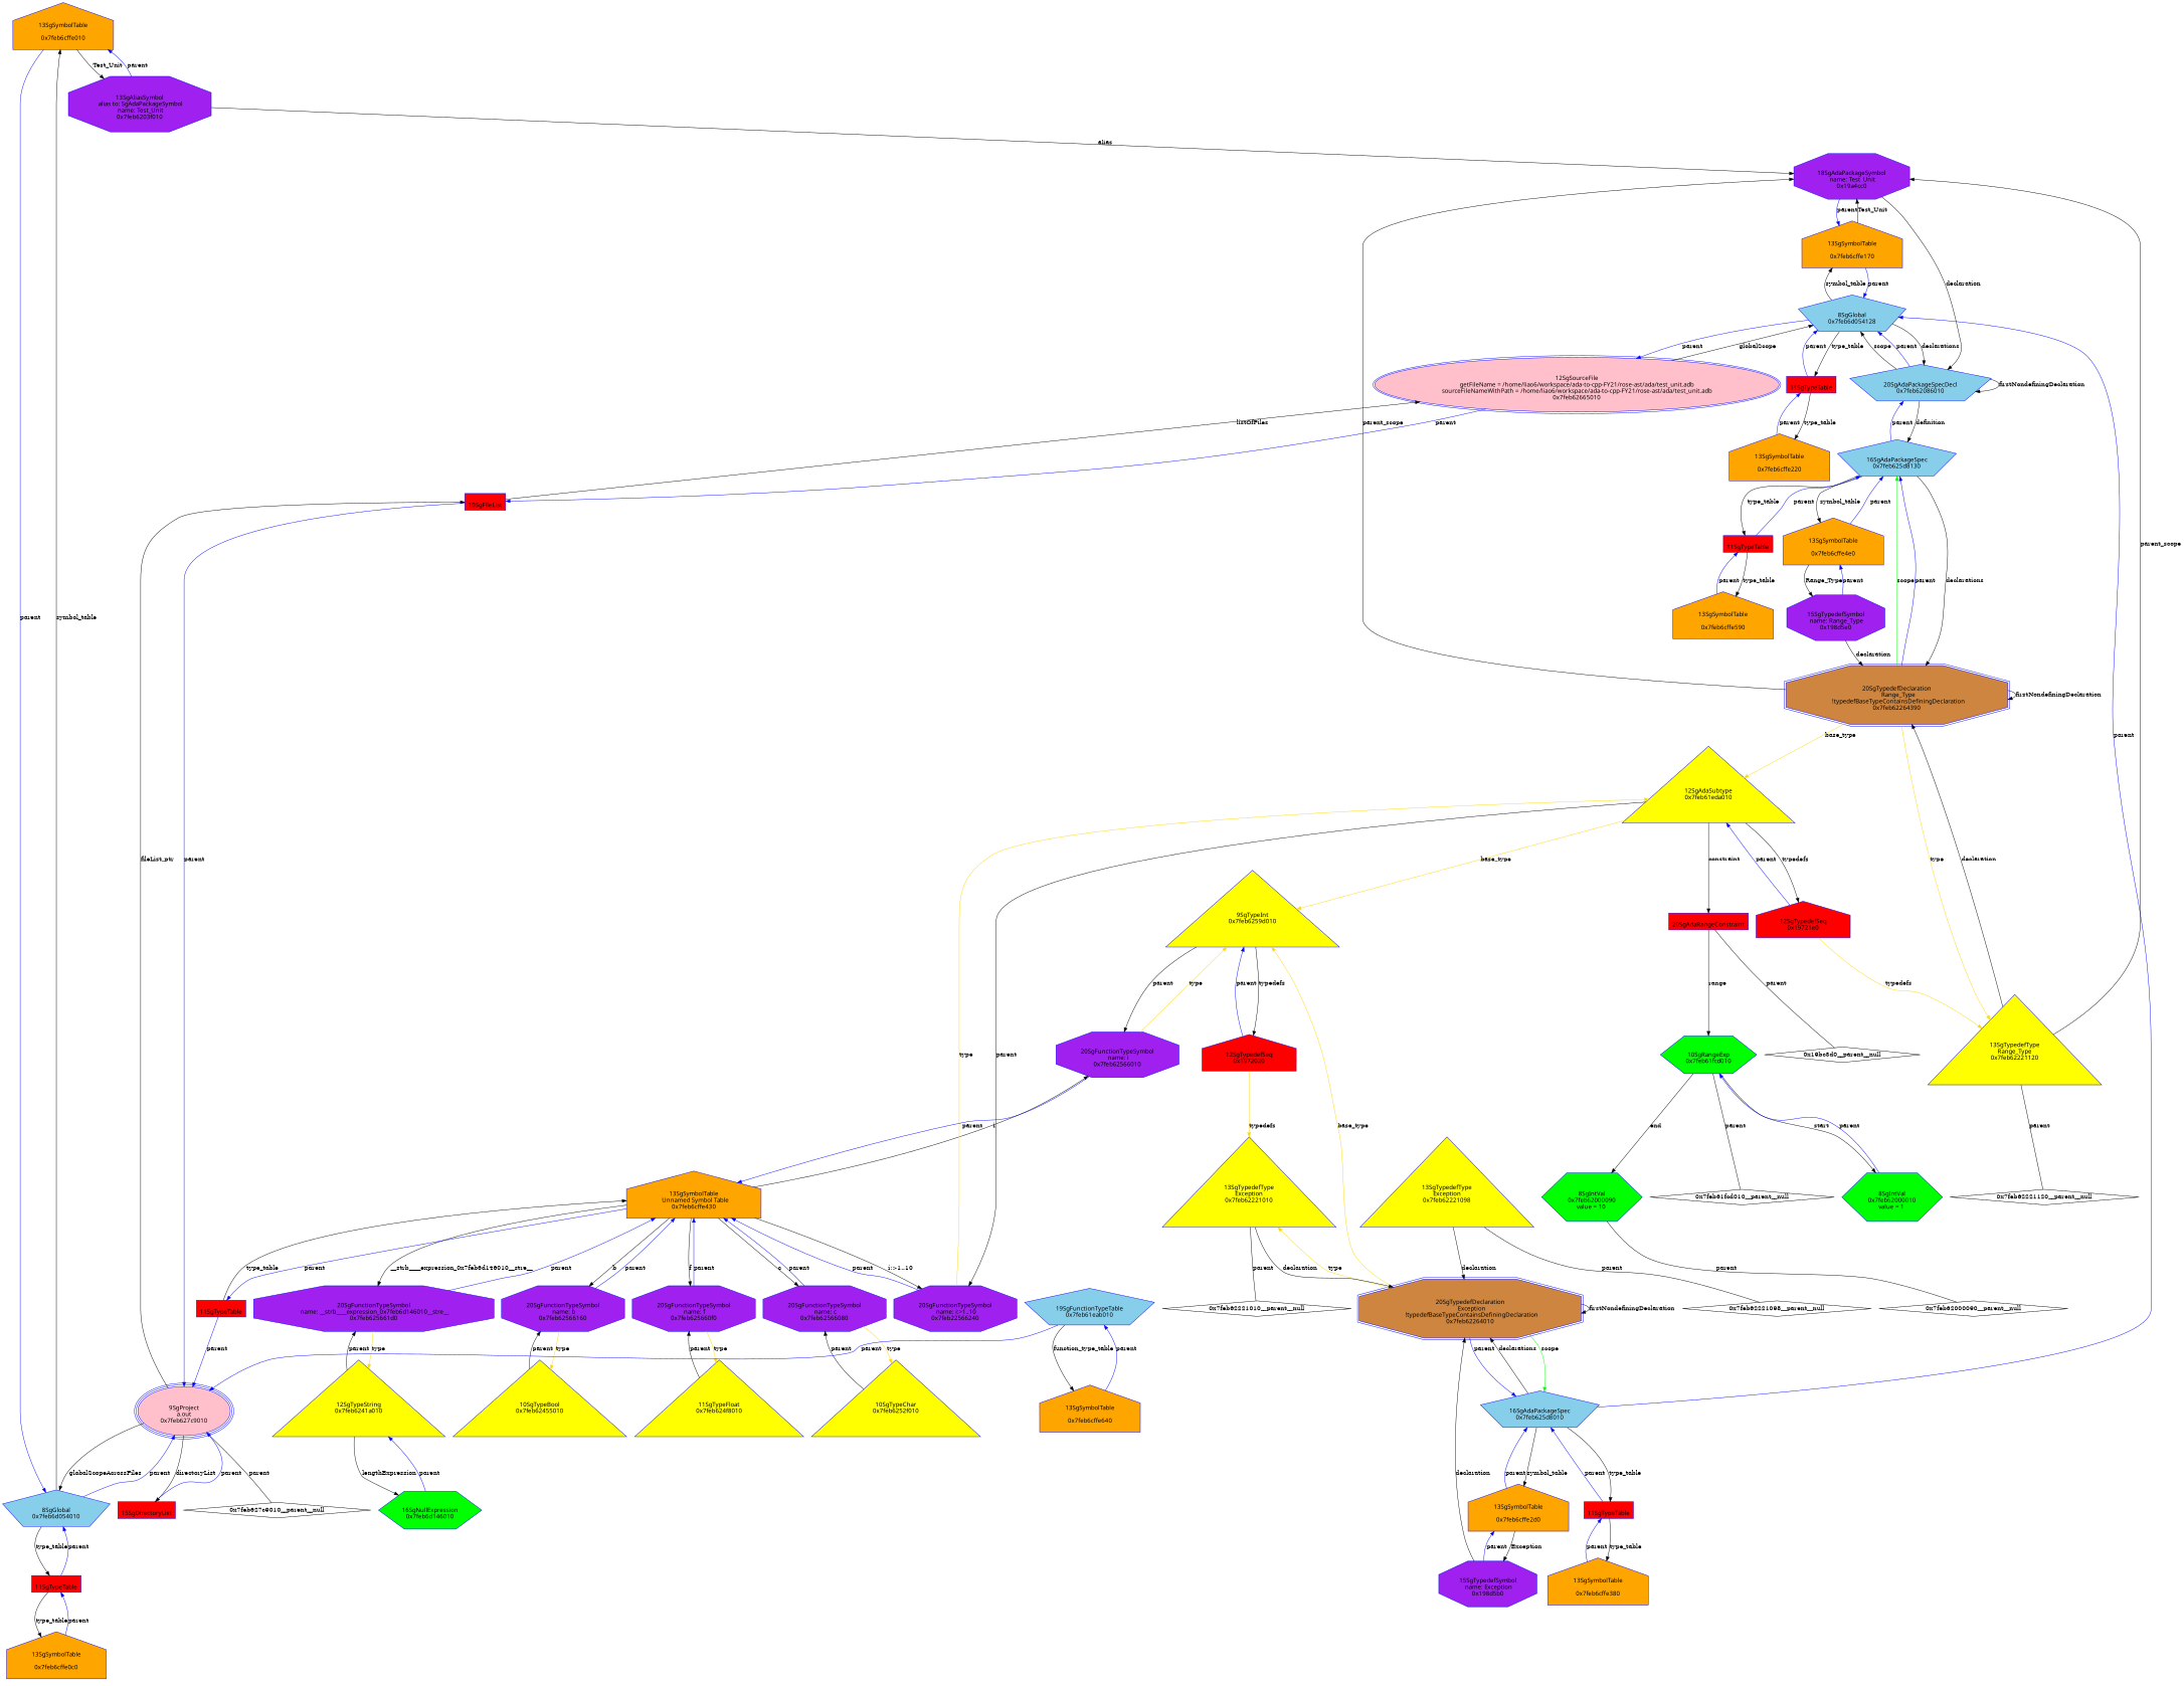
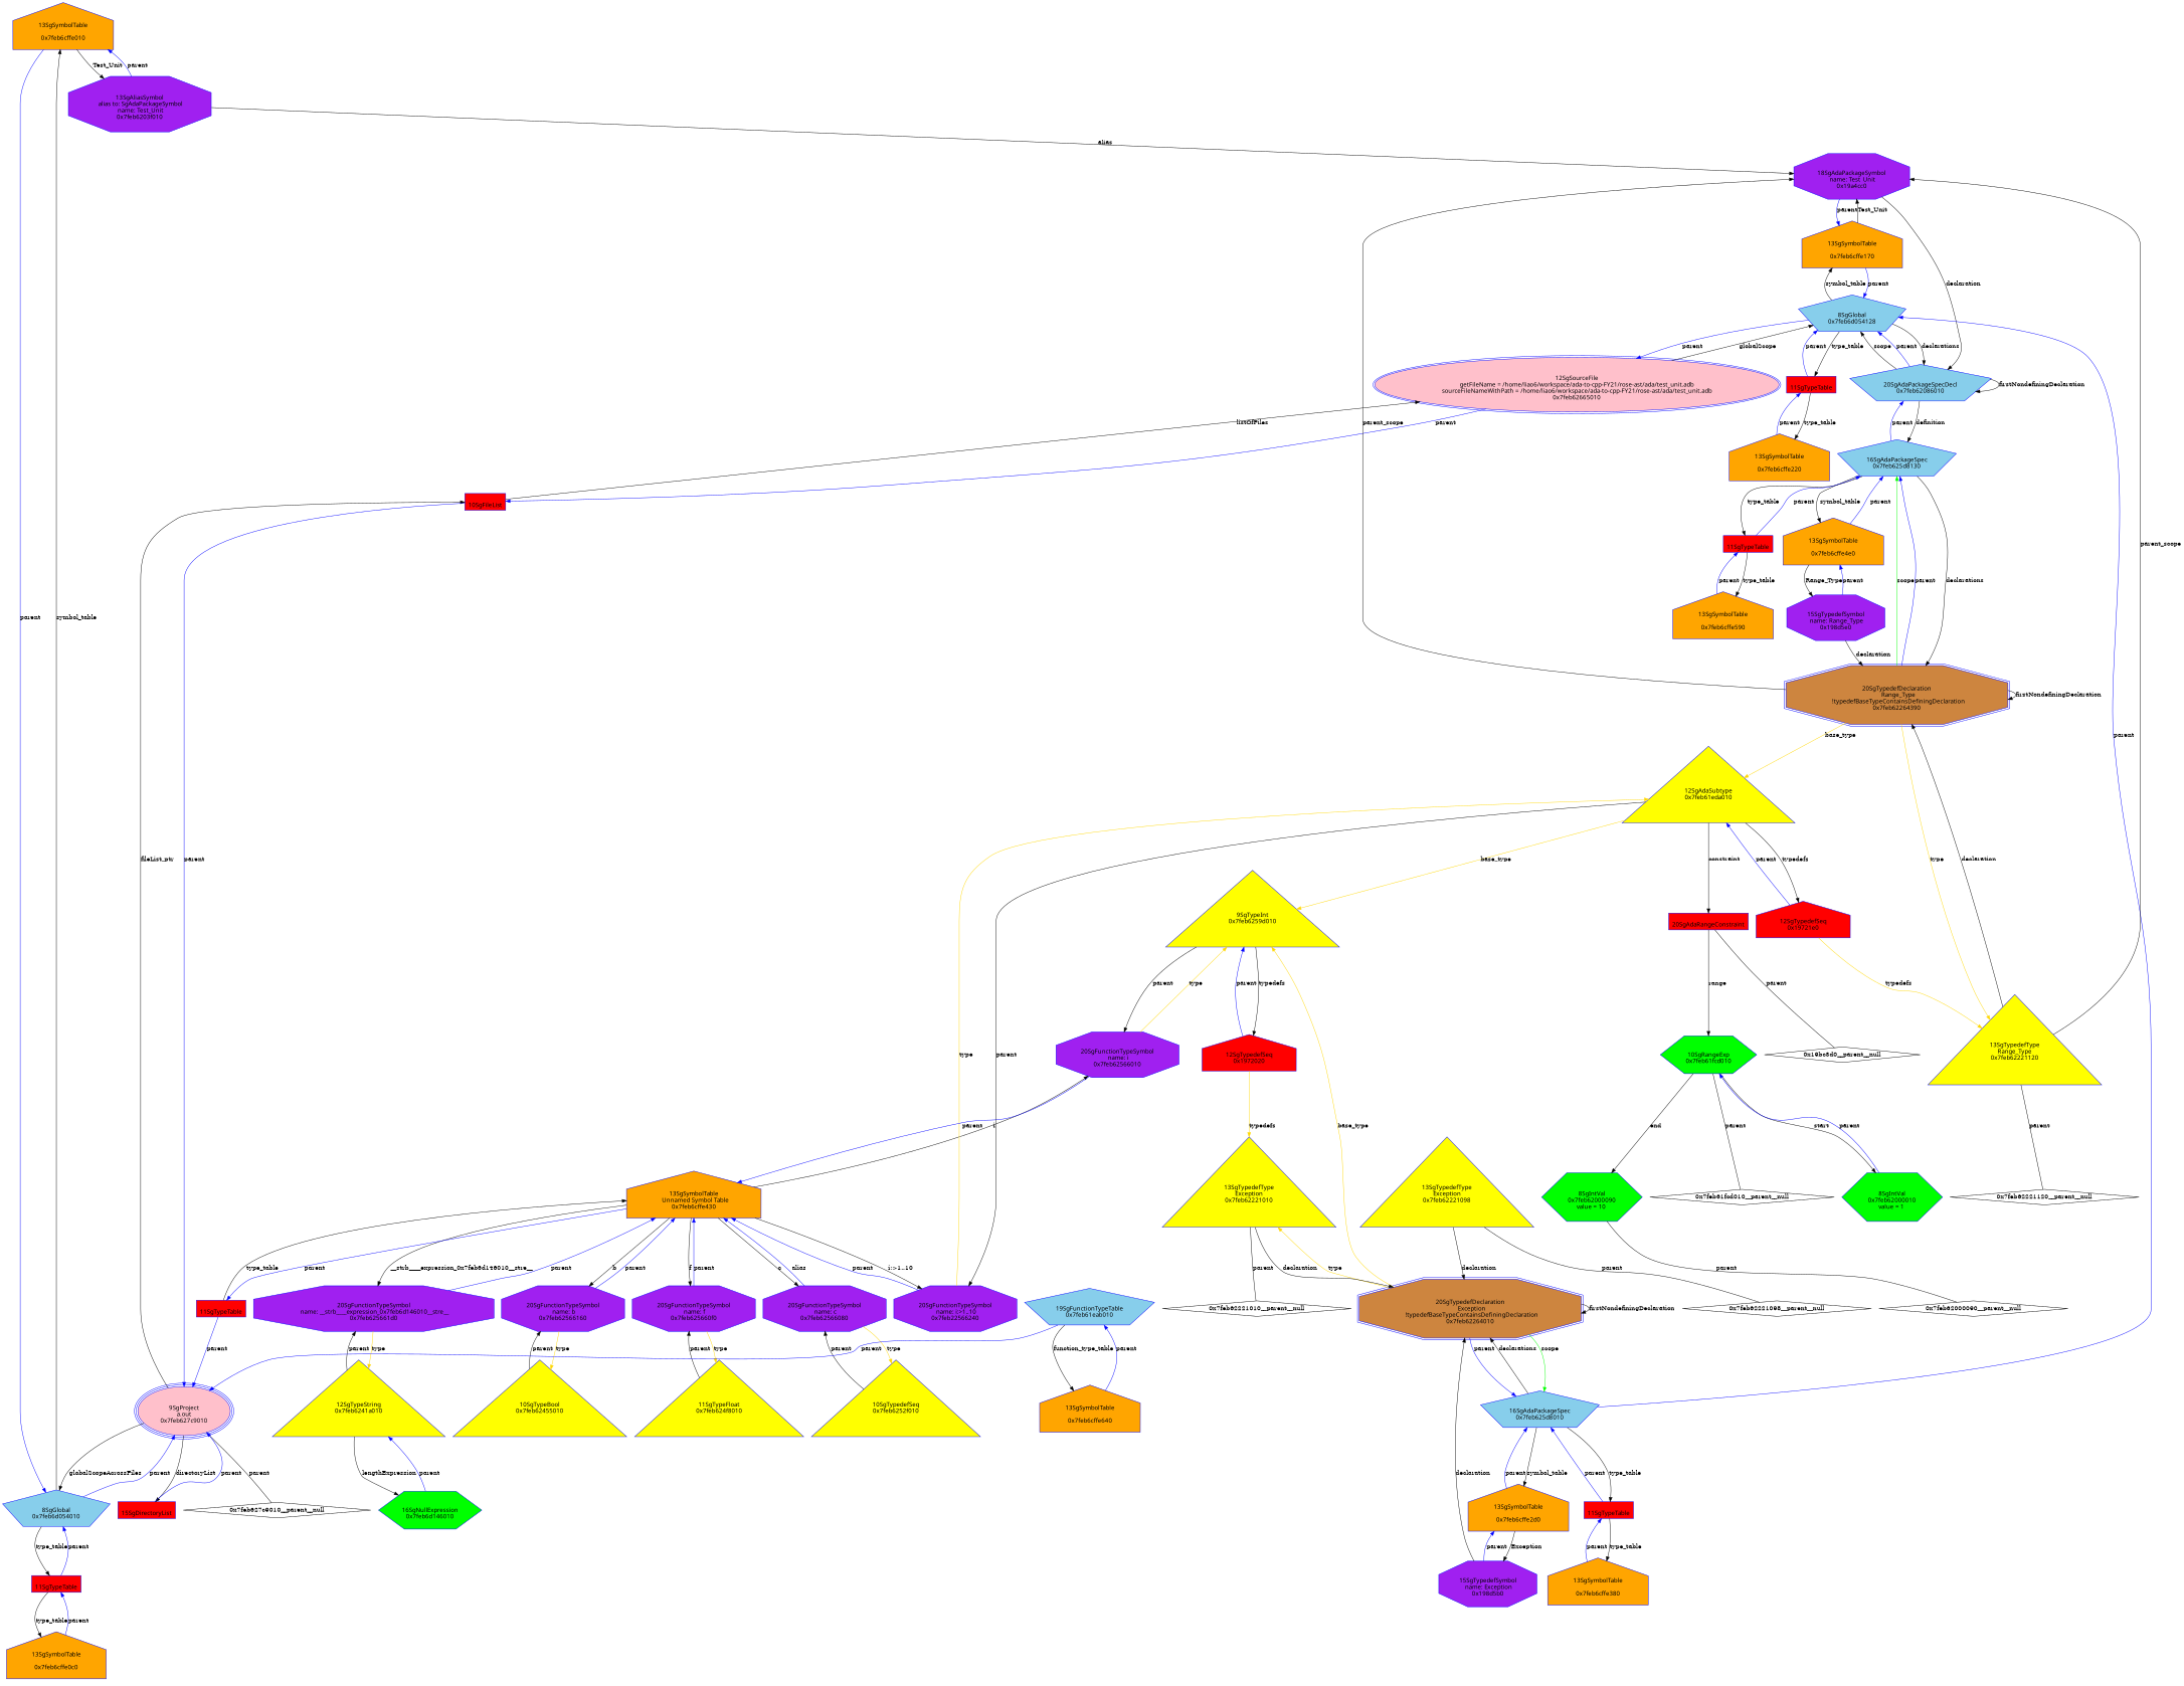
  digraph {
    node [color=blue fillcolor=orange fontcolor=black fontname="7x13bold" peripheries=1 regular=0 shape=polygon sides=5 style=filled]
    edge [dir=forward]
    n1 [label="\n13SgSymbolTable\n  \n  0x7feb6cffe010  " shape=house]
    n2 [fillcolor=purple label="\n13SgAliasSymbol\n alias to: SgAdaPackageSymbol\n name: Test_Unit\n  0x7feb6203f010  " sides=8]
    n3 [fillcolor=skyblue label="\n8SgGlobal\n  0x7feb6d054010  "]
    n4 [fillcolor=purple label="\n18SgAdaPackageSymbol\n name: Test_Unit\n  0x19a4cc0  " sides=8]
    n5 [fillcolor=red label="\n11SgTypeTable" sides=4]
    n6 [fillcolor=pink label="\n9SgProject\n  a.out  \n  0x7feb627c9010  " peripheries=3 shape=ellipse]
    n7 [label="\n13SgSymbolTable\n  \n  0x7feb6cffe170  " shape=house]
    n8 [fillcolor=skyblue label="\n20SgAdaPackageSpecDecl\n  0x7feb62086010  "]
    n9 [label="\n13SgSymbolTable\n  \n  0x7feb6cffe0c0  " shape=house]
    n10 [fillcolor=red label="\n10SgFileList" sides=4]
    n11 [fillcolor=red label="\n15SgDirectoryList" sides=4]
    "0x7feb627c9010__parent__null" [shape=diamond color="" fillcolor="" fontcolor="" fontname="" peripheries="" regular="" sides="" style=""]
    n13 [fillcolor=skyblue label="\n8SgGlobal\n  0x7feb6d054128  "]
    n14 [fillcolor=red label="\n11SgTypeTable" sides=4]
    n15 [fillcolor=pink label="\n12SgSourceFile\n  getFileName = /home/liao6/workspace/ada-to-cpp-FY21/rose-ast/ada/test_unit.adb  \n  sourceFileNameWithPath = /home/liao6/workspace/ada-to-cpp-FY21/rose-ast/ada/test_unit.adb  \n  0x7feb62665010  " peripheries=2 shape=ellipse]
    n16 [fillcolor=skyblue label="\n16SgAdaPackageSpec\n  0x7feb625d8130  "]
    n17 [label="\n13SgSymbolTable\n  \n  0x7feb6cffe220  " shape=house]
    n18 [label="\n13SgSymbolTable\n  \n  0x7feb6cffe2d0  " shape=house]
    n19 [fillcolor=purple label="\n15SgTypedefSymbol\n name: Exception\n  0x198d5b0  " sides=8]
    n20 [fillcolor=skyblue label="\n16SgAdaPackageSpec\n  0x7feb625d8010  "]
    n21 [fillcolor=peru label="\n20SgTypedefDeclaration\n  Exception\n  !typedefBaseTypeContainsDefiningDeclaration\n  0x7feb62264010  " peripheries=2 sides=8]
    n22 [fillcolor=red label="\n11SgTypeTable" sides=4]
    n23 [fillcolor=yellow label="\n9SgTypeInt\n  0x7feb6259d010  \n   \n   " sides=3]
    n24 [fillcolor=yellow label="\n13SgTypedefType\nException\n  0x7feb62221010  \n   \n   " sides=3]
    n25 [label="\n13SgSymbolTable\n  \n  0x7feb6cffe380  " shape=house]
    n26 [label="\n13SgSymbolTable\n  Unnamed Symbol Table\n  0x7feb6cffe430  " shape=house]
    n27 [fillcolor=purple label="\n20SgFunctionTypeSymbol\n name: i:>1..10\n  0x7feb22566240  " sides=8]
    n28 [fillcolor=purple label="\n20SgFunctionTypeSymbol\n name: __strb____expression_0x7feb6d146010__stre__\n  0x7feb625661d0  " sides=8]
    n29 [fillcolor=purple label="\n20SgFunctionTypeSymbol\n name: b\n  0x7feb62566160  " sides=8]
    n30 [fillcolor=purple label="\n20SgFunctionTypeSymbol\n name: f\n  0x7feb625660f0  " sides=8]
    n31 [fillcolor=purple label="\n20SgFunctionTypeSymbol\n name: c\n  0x7feb62566080  " sides=8]
    n32 [fillcolor=purple label="\n20SgFunctionTypeSymbol\n name: i\n  0x7feb62566010  " sides=8]
    n33 [fillcolor=red label="\n11SgTypeTable" sides=4]
    n34 [fillcolor=yellow label="\n12SgAdaSubtype\n  0x7feb61eda010  \n   \n   " sides=3]
    n35 [fillcolor=yellow label="\n12SgTypeString\n  0x7feb6241a010  \n   \n   " sides=3]
    n36 [fillcolor=yellow label="\n10SgTypeBool\n  0x7feb62455010  \n   \n   " sides=3]
    n37 [fillcolor=yellow label="\n11SgTypeFloat\n  0x7feb624f8010  \n   \n   " sides=3]
-   n38 [fillcolor=yellow label="\n10SgTypeChar\n  0x7feb6252f010  \n   \n   " sides=3]
+   n38 [fillcolor=yellow label="\n10SgTypedefSeq\n  0x7feb6252f010  \n   \n   " sides=3]
    n39 [fillcolor=red label="\n20SgAdaRangeConstraint" sides=4]
    n40 [fillcolor=red label="\n12SgTypedefSeq\n  0x19721e0  " shape=house]
    n41 [fillcolor=green label="\n16SgNullExpression\n  0x7feb6d146010  " sides=6]
    n42 [fillcolor=red label="\n12SgTypedefSeq\n  0x1972020  " shape=house]
    n43 [label="\n13SgSymbolTable\n  \n  0x7feb6cffe4e0  " shape=house]
    n44 [fillcolor=purple label="\n15SgTypedefSymbol\n name: Range_Type\n  0x198d5e0  " sides=8]
    n45 [fillcolor=peru label="\n20SgTypedefDeclaration\n  Range_Type\n  !typedefBaseTypeContainsDefiningDeclaration\n  0x7feb62264390  " peripheries=2 sides=8]
    n46 [fillcolor=red label="\n11SgTypeTable" sides=4]
    n47 [fillcolor=yellow label="\n13SgTypedefType\nRange_Type\n  0x7feb62221120  \n   \n   " sides=3]
    n48 [label="\n13SgSymbolTable\n  \n  0x7feb6cffe590  " shape=house]
    n49 [label="\n13SgSymbolTable\n  \n  0x7feb6cffe640  " shape=house]
    n50 [fillcolor=skyblue label="\n19SgFunctionTypeTable\n  0x7feb61eab010  "]
    n51 [fillcolor=green label="\n10SgRangeExp\n  0x7feb61fcd010  " sides=6]
    "0x19bc3d0__parent__null" [shape=diamond color="" fillcolor="" fontcolor="" fontname="" peripheries="" regular="" sides="" style=""]
    n53 [fillcolor=green label="\n8SgIntVal\n  0x7feb62000010  \n value = 1  " sides=6]
    n54 [fillcolor=green label="\n8SgIntVal\n  0x7feb62000090  \n value = 10  " sides=6]
    "0x7feb61fcd010__parent__null" [shape=diamond color="" fillcolor="" fontcolor="" fontname="" peripheries="" regular="" sides="" style=""]
    "0x7feb62000090__parent__null" [shape=diamond color="" fillcolor="" fontcolor="" fontname="" peripheries="" regular="" sides="" style=""]
    "0x7feb62221010__parent__null" [shape=diamond color="" fillcolor="" fontcolor="" fontname="" peripheries="" regular="" sides="" style=""]
    "0x7feb62221120__parent__null" [shape=diamond color="" fillcolor="" fontcolor="" fontname="" peripheries="" regular="" sides="" style=""]
    n59 [fillcolor=yellow label="\n13SgTypedefType\nException\n  0x7feb62221098  \n   \n   " sides=3]
    "0x7feb62221098__parent__null" [shape=diamond color="" fillcolor="" fontcolor="" fontname="" peripheries="" regular="" sides="" style=""]
    n1 -> n2 [label=Test_Unit]
    n1 -> n3 [color=blue label=parent]
    n2 -> n1 [color=blue label=parent]
    n2 -> n4 [label=alias]
    n3 -> n1 [label=symbol_table]
    n3 -> n5 [label=type_table]
    n3 -> n6 [color=blue label=parent]
    n4 -> n7 [color=blue label=parent]
    n4 -> n8 [label=declaration]
    n5 -> n3 [color=blue label=parent]
    n5 -> n9 [label=type_table]
    n6 -> n3 [label=globalScopeAcrossFiles]
    n6 -> n10 [label=fileList_ptr]
    n6 -> n11 [label=directoryList]
    n6 -> "0x7feb627c9010__parent__null" [dir=none label=parent]
    n7 -> n4 [label=Test_Unit]
    n7 -> n13 [color=blue label=parent]
    n8 -> n8 [label=firstNondefiningDeclaration]
    n8 -> n13 [label=scope]
    n8 -> n13 [color=blue label=parent]
    n8 -> n16 [label=definition]
    n9 -> n5 [color=blue label=parent]
    n10 -> n6 [color=blue label=parent]
    n10 -> n15 [label=listOfFiles]
    n11 -> n6 [color=blue label=parent]
    n13 -> n7 [label=symbol_table]
    n13 -> n8 [label=declarations]
    n13 -> n14 [label=type_table]
    n13 -> n15 [color=blue label=parent]
    n14 -> n13 [color=blue label=parent]
    n14 -> n17 [label=type_table]
    n15 -> n10 [color=blue label=parent]
    n15 -> n13 [label=globalScope]
    n16 -> n8 [color=blue label=parent]
    n16 -> n43 [label=symbol_table]
    n16 -> n45 [label=declarations]
    n16 -> n46 [label=type_table]
    n17 -> n14 [color=blue label=parent]
    n18 -> n19 [label=Exception]
    n18 -> n20 [color=blue label=parent]
    n19 -> n18 [color=blue label=parent]
    n19 -> n21 [label=declaration]
    n20 -> n13 [color=blue label=parent]
    n20 -> n18 [label=symbol_table]
    n20 -> n21 [label=declarations]
    n20 -> n22 [label=type_table]
    n21 -> n20 [color=green label=scope]
    n21 -> n20 [color=blue label=parent]
    n21 -> n21 [label=firstNondefiningDeclaration]
    n21 -> n23 [color=gold1 label=base_type]
    n21 -> n24 [color=gold1 label=type]
    n22 -> n20 [color=blue label=parent]
    n22 -> n25 [label=type_table]
    n23 -> n32 [label=parent]
    n23 -> n42 [label=typedefs]
    n24 -> n21 [label=declaration]
    n24 -> "0x7feb62221010__parent__null" [dir=none label=parent]
    n25 -> n22 [color=blue label=parent]
    n26 -> n27 [label="i:>1..10"]
    n26 -> n28 [label=__strb____expression_0x7feb6d146010__stre__]
    n26 -> n29 [label=b]
    n26 -> n30 [label=f]
    n26 -> n31 [label=c]
    n26 -> n32 [label=i]
    n26 -> n33 [color=blue label=parent]
    n27 -> n26 [color=blue label=parent]
    n27 -> n34 [color=gold1 label=type]
    n28 -> n26 [color=blue label=parent]
    n28 -> n35 [color=gold1 label=type]
    n29 -> n26 [color=blue label=parent]
    n29 -> n36 [color=gold1 label=type]
    n30 -> n26 [color=blue label=parent]
    n30 -> n37 [color=gold1 label=type]
-   n31 -> n26 [color=blue label=parent]
+   n31 -> n26 [color=blue label=alias]
    n31 -> n38 [color=gold1 label=type]
    n32 -> n23 [color=gold1 label=type]
    n32 -> n26 [color=blue label=parent]
    n33 -> n6 [color=blue label=parent]
    n33 -> n26 [label=type_table]
    n34 -> n23 [color=gold1 label=base_type]
    n34 -> n27 [label=parent]
    n34 -> n39 [label=constraint]
    n34 -> n40 [label=typedefs]
    n35 -> n28 [label=parent]
    n35 -> n41 [label=lengthExpression]
    n36 -> n29 [label=parent]
    n37 -> n30 [label=parent]
    n38 -> n31 [label=parent]
    n39 -> n51 [label=range]
    n39 -> "0x19bc3d0__parent__null" [dir=none label=parent]
    n40 -> n34 [color=blue label=parent]
    n40 -> n47 [color=gold1 label=typedefs]
    n41 -> n35 [color=blue label=parent]
    n42 -> n23 [color=blue label=parent]
    n42 -> n24 [color=gold1 label=typedefs]
    n43 -> n16 [color=blue label=parent]
    n43 -> n44 [label=Range_Type]
    n44 -> n43 [color=blue label=parent]
    n44 -> n45 [label=declaration]
    n45 -> n4 [label=parent_scope]
    n45 -> n16 [color=green label=scope]
    n45 -> n16 [color=blue label=parent]
    n45 -> n34 [color=gold1 label=base_type]
    n45 -> n45 [label=firstNondefiningDeclaration]
    n45 -> n47 [color=gold1 label=type]
    n46 -> n16 [color=blue label=parent]
    n46 -> n48 [label=type_table]
    n47 -> n4 [label=parent_scope]
    n47 -> n45 [label=declaration]
    n47 -> "0x7feb62221120__parent__null" [dir=none label=parent]
    n48 -> n46 [color=blue label=parent]
    n49 -> n50 [color=blue label=parent]
    n50 -> n6 [color=blue label=parent]
    n50 -> n49 [label=function_type_table]
    n51 -> n53 [label=start]
    n51 -> n54 [label=end]
    n51 -> "0x7feb61fcd010__parent__null" [dir=none label=parent]
    n53 -> n51 [color=blue label=parent]
    n54 -> "0x7feb62000090__parent__null" [dir=none label=parent]
    n59 -> n21 [label=declaration]
    n59 -> "0x7feb62221098__parent__null" [dir=none label=parent]
  }
